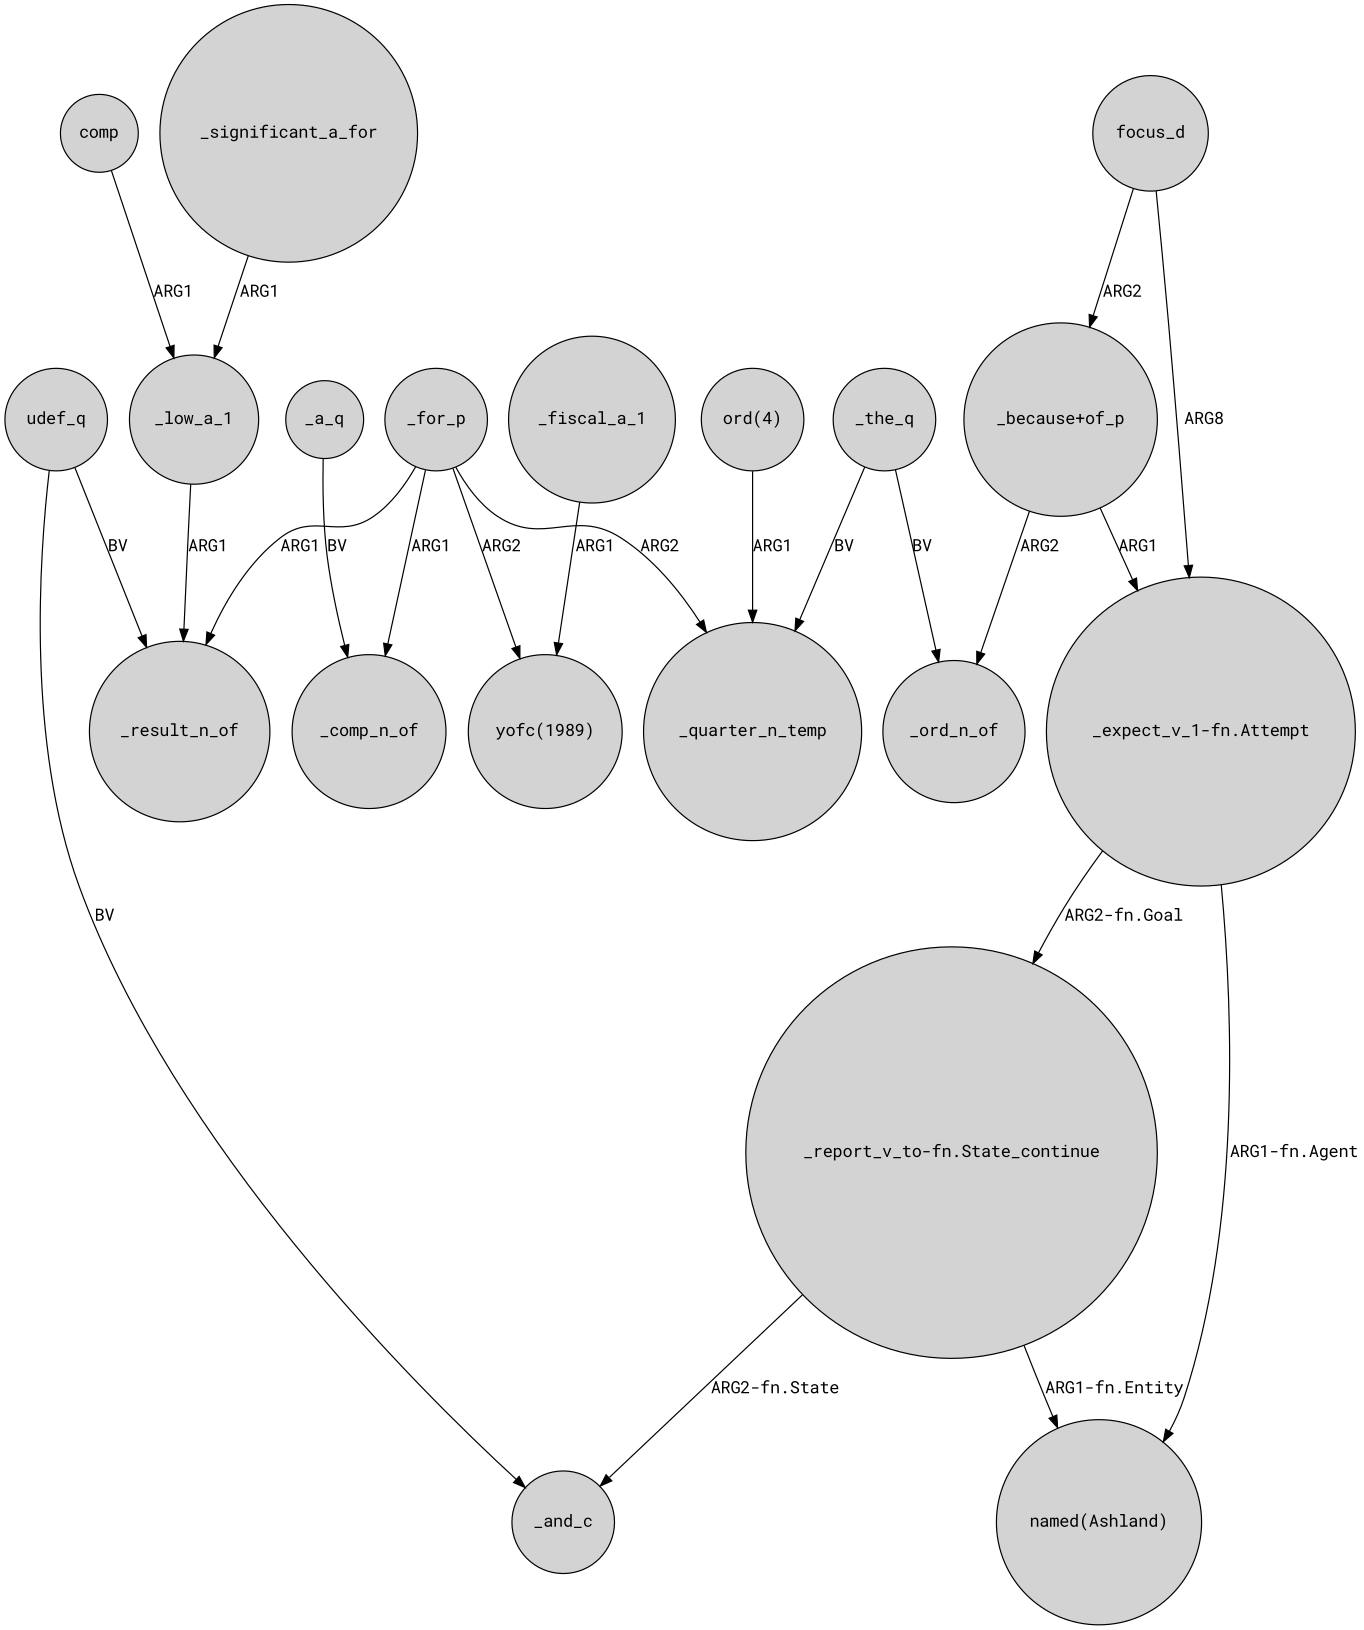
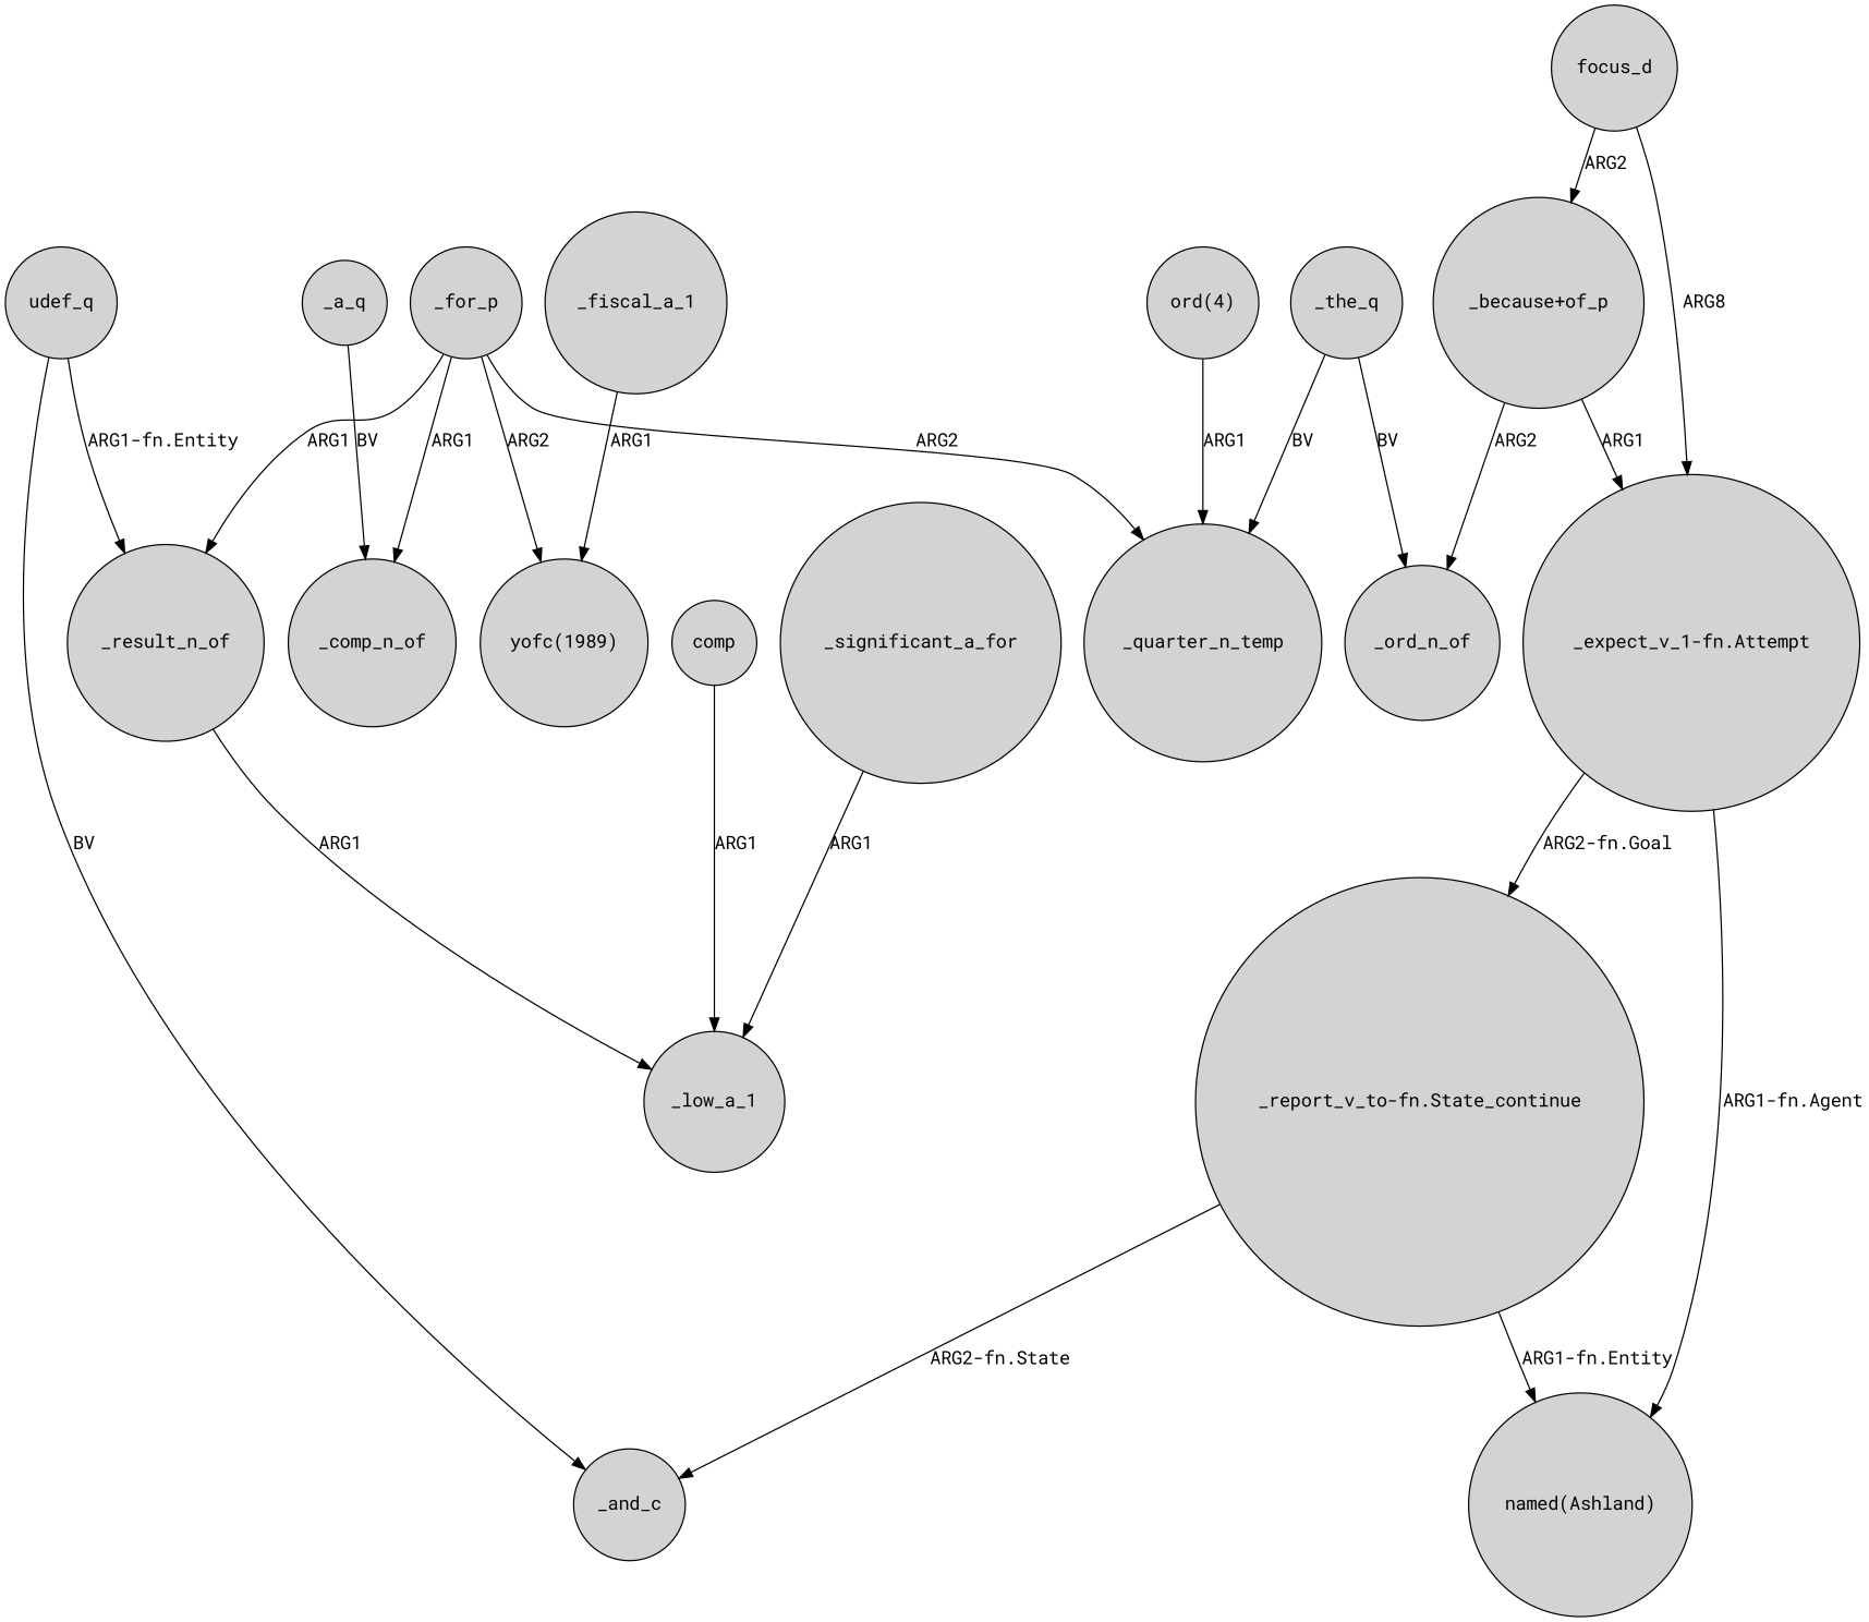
  digraph {
    fontname="Roboto Mono"
    node [fontname="Roboto Mono" shape=circle style=filled]
    edge [fontname="Roboto Mono"]
    n1 [label=_comp_n_of]
    _a_q
    comp
    _low_a_1
    _result_n_of
    _significant_a_for
    "_expect_v_1-fn.Attempt"
    "_report_v_to-fn.State_continue"
    "named(Ashland)"
    _and_c
    n11 [label=_ord_n_of]
    _the_q
    _quarter_n_temp
    "_because+of_p"
    focus_d
    _fiscal_a_1
    "yofc(1989)"
    udef_q
    _for_p
    "ord(4)"
    _a_q -> n1 [label=BV]
    comp -> _low_a_1 [label=ARG1]
-   _low_a_1 -> _result_n_of [label=ARG1]
+   _result_n_of -> _low_a_1 [label=ARG1]
    _significant_a_for -> _low_a_1 [label=ARG1]
    "_expect_v_1-fn.Attempt" -> "_report_v_to-fn.State_continue" [label="ARG2-fn.Goal"]
    "_expect_v_1-fn.Attempt" -> "named(Ashland)" [label="ARG1-fn.Agent"]
    "_report_v_to-fn.State_continue" -> "named(Ashland)" [label="ARG1-fn.Entity"]
    "_report_v_to-fn.State_continue" -> _and_c [label="ARG2-fn.State"]
    _the_q -> n11 [label=BV]
    _the_q -> _quarter_n_temp [label=BV]
    "_because+of_p" -> "_expect_v_1-fn.Attempt" [label=ARG1]
    "_because+of_p" -> n11 [label=ARG2]
    focus_d -> "_expect_v_1-fn.Attempt" [label=ARG8]
    focus_d -> "_because+of_p" [label=ARG2]
    _fiscal_a_1 -> "yofc(1989)" [label=ARG1]
-   udef_q -> _result_n_of [label=BV]
+   udef_q -> _result_n_of [label="ARG1-fn.Entity"]
    udef_q -> _and_c [label=BV]
    _for_p -> n1 [label=ARG1]
    _for_p -> _result_n_of [label=ARG1]
    _for_p -> _quarter_n_temp [label=ARG2]
    _for_p -> "yofc(1989)" [label=ARG2]
    "ord(4)" -> _quarter_n_temp [label=ARG1]
  }
